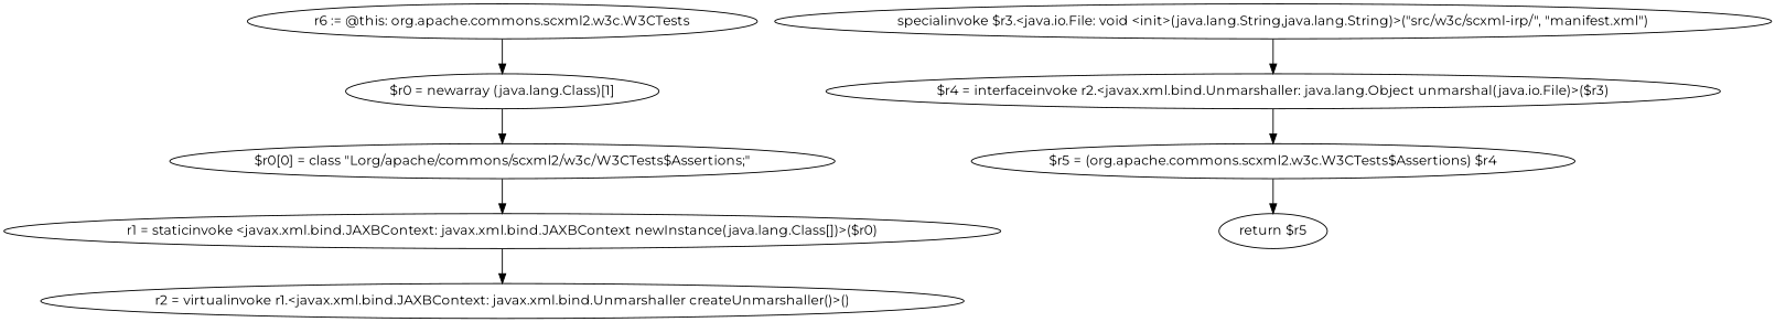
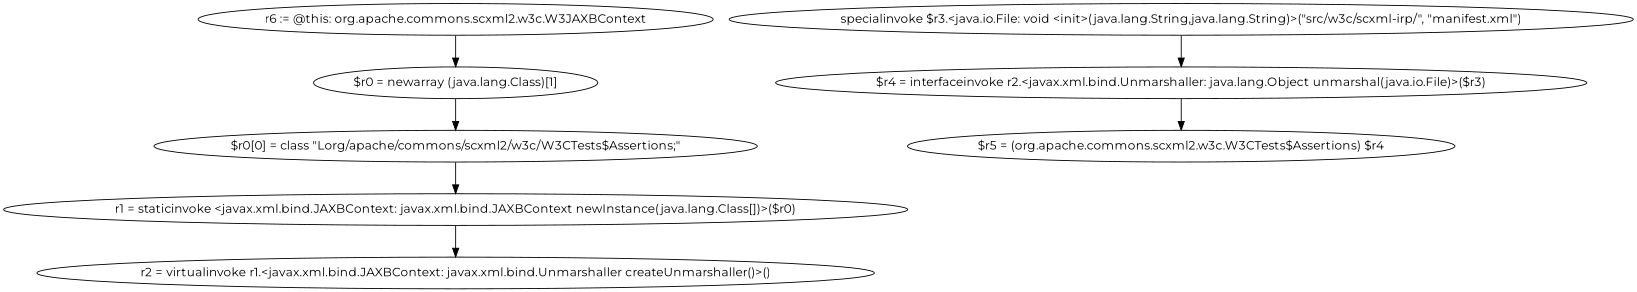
  digraph {
    fontname=Montserrat
    node [fontname=Montserrat]
    edge [fontname=Montserrat]
-   "r6 := @this: org.apache.commons.scxml2.w3c.W3CTests"
+   "r6 := @this: org.apache.commons.scxml2.w3c.W3CTests" [label="r6 := @this: org.apache.commons.scxml2.w3c.W3JAXBContext"]
    "$r0 = newarray (java.lang.Class)[1]"
    "$r0[0] = class \"Lorg/apache/commons/scxml2/w3c/W3CTests$Assertions;\""
    "r1 = staticinvoke <javax.xml.bind.JAXBContext: javax.xml.bind.JAXBContext newInstance(java.lang.Class[])>($r0)"
    "r2 = virtualinvoke r1.<javax.xml.bind.JAXBContext: javax.xml.bind.Unmarshaller createUnmarshaller()>()"
    "specialinvoke $r3.<java.io.File: void <init>(java.lang.String,java.lang.String)>(\"src/w3c/scxml-irp/\", \"manifest.xml\")"
    "$r4 = interfaceinvoke r2.<javax.xml.bind.Unmarshaller: java.lang.Object unmarshal(java.io.File)>($r3)"
    "$r5 = (org.apache.commons.scxml2.w3c.W3CTests$Assertions) $r4"
-   "return $r5"
    "r6 := @this: org.apache.commons.scxml2.w3c.W3CTests" -> "$r0 = newarray (java.lang.Class)[1]"
    "$r0 = newarray (java.lang.Class)[1]" -> "$r0[0] = class \"Lorg/apache/commons/scxml2/w3c/W3CTests$Assertions;\""
    "$r0[0] = class \"Lorg/apache/commons/scxml2/w3c/W3CTests$Assertions;\"" -> "r1 = staticinvoke <javax.xml.bind.JAXBContext: javax.xml.bind.JAXBContext newInstance(java.lang.Class[])>($r0)"
    "r1 = staticinvoke <javax.xml.bind.JAXBContext: javax.xml.bind.JAXBContext newInstance(java.lang.Class[])>($r0)" -> "r2 = virtualinvoke r1.<javax.xml.bind.JAXBContext: javax.xml.bind.Unmarshaller createUnmarshaller()>()"
    "specialinvoke $r3.<java.io.File: void <init>(java.lang.String,java.lang.String)>(\"src/w3c/scxml-irp/\", \"manifest.xml\")" -> "$r4 = interfaceinvoke r2.<javax.xml.bind.Unmarshaller: java.lang.Object unmarshal(java.io.File)>($r3)"
    "$r4 = interfaceinvoke r2.<javax.xml.bind.Unmarshaller: java.lang.Object unmarshal(java.io.File)>($r3)" -> "$r5 = (org.apache.commons.scxml2.w3c.W3CTests$Assertions) $r4"
-   "$r5 = (org.apache.commons.scxml2.w3c.W3CTests$Assertions) $r4" -> "return $r5"
  }
